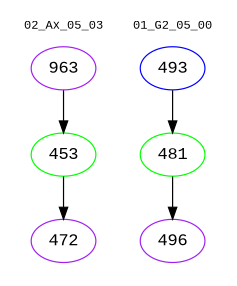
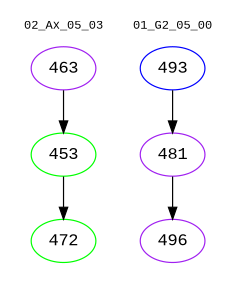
  digraph {
    fontname="Liberation Mono"
    node [color=purple fontname="Liberation Mono"]
    edge [color=black fontname="Liberation Mono"]
-   n1 [label=963]
+   n1 [label=463]
    n2 [color=green label=453]
-   n3 [label=472]
+   n3 [color=green label=472]
    n4 [color=blue label=493]
-   n5 [color=green label=481]
+   n5 [label=481]
    n6 [label=496]
    subgraph cluster_1 {
      color=white
      fontsize=10
      label="02_Ax_05_03"
      n1
      n2
      n3
    }
    subgraph cluster_2 {
      color=white
      fontsize=10
      label="01_G2_05_00"
      n4
      n5
      n6
    }
    n1 -> n2
    n2 -> n3
    n4 -> n5
    n5 -> n6
  }
